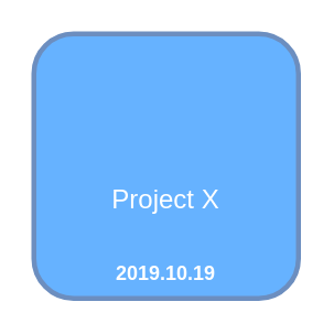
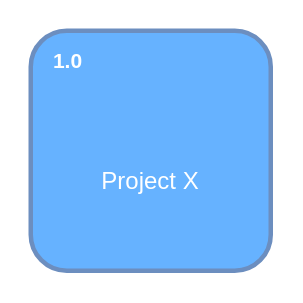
  <mxCell id="0" />
  <mxCell id="1" parent="0" />
  <mxCell id="2" value="" style="whiteSpace=wrap;html=1;aspect=fixed;fillColor=#66B2FF;strokeColor=#6c8ebf;strokeWidth=3;rounded=1;" vertex="1" parent="1"><mxGeometry x="20" y="20" width="160" height="160" as="geometry" /></mxCell>
+ <mxCell id="3" value="&lt;font color=&quot;#ffffff&quot;&gt;&lt;span style=&quot;font-size: 14px&quot;&gt;&lt;b&gt;1.0&lt;/b&gt;&lt;/span&gt;&lt;/font&gt;" style="text;html=1;strokeColor=none;fillColor=none;align=center;verticalAlign=middle;whiteSpace=wrap;rounded=0;" vertex="1" parent="1"><mxGeometry x="20" y="20" width="50" height="40" as="geometry" /></mxCell>
  <mxCell id="4" value="&lt;font color=&quot;#ffffff&quot; size=&quot;1&quot;&gt;&lt;span style=&quot;font-size: 16px&quot;&gt;Project X&lt;/span&gt;&lt;/font&gt;" style="text;html=1;strokeColor=none;fillColor=none;align=center;verticalAlign=middle;whiteSpace=wrap;rounded=0;" vertex="1" parent="1"><mxGeometry x="20" y="110" width="160" height="20" as="geometry" /></mxCell>
- <mxCell id="5" value="&lt;font color=&quot;#ffffff&quot; size=&quot;1&quot;&gt;&lt;b style=&quot;font-size: 12px&quot;&gt;2019.10.19&lt;/b&gt;&lt;/font&gt;" style="text;html=1;strokeColor=none;fillColor=none;align=center;verticalAlign=middle;whiteSpace=wrap;rounded=0;" vertex="1" parent="1"><mxGeometry x="20" y="150" width="160" height="30" as="geometry" /></mxCell>
